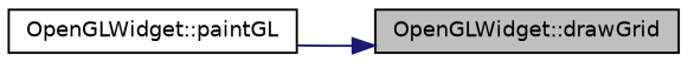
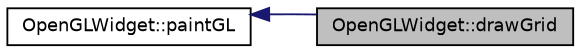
  digraph {
    rankdir=RL
    node [color=black fontname=Helvetica fontsize=10 shape=record style=filled]
    n1 [fillcolor=grey75 fontcolor=black height=0.2 label="OpenGLWidget::drawGrid" width=0.4]
    n2 [fillcolor=white height=0.2 label="OpenGLWidget::paintGL" width=0.4]
-   n1 -> n2 [color=midnightblue dir=back fontname=Helvetica fontsize=10 labelfontname=Helvetica labelfontsize=10 style=solid]
+   n2 -> n1 [color=midnightblue dir=back fontname=Helvetica fontsize=10 labelfontname=Helvetica labelfontsize=10 style=solid]
  }
